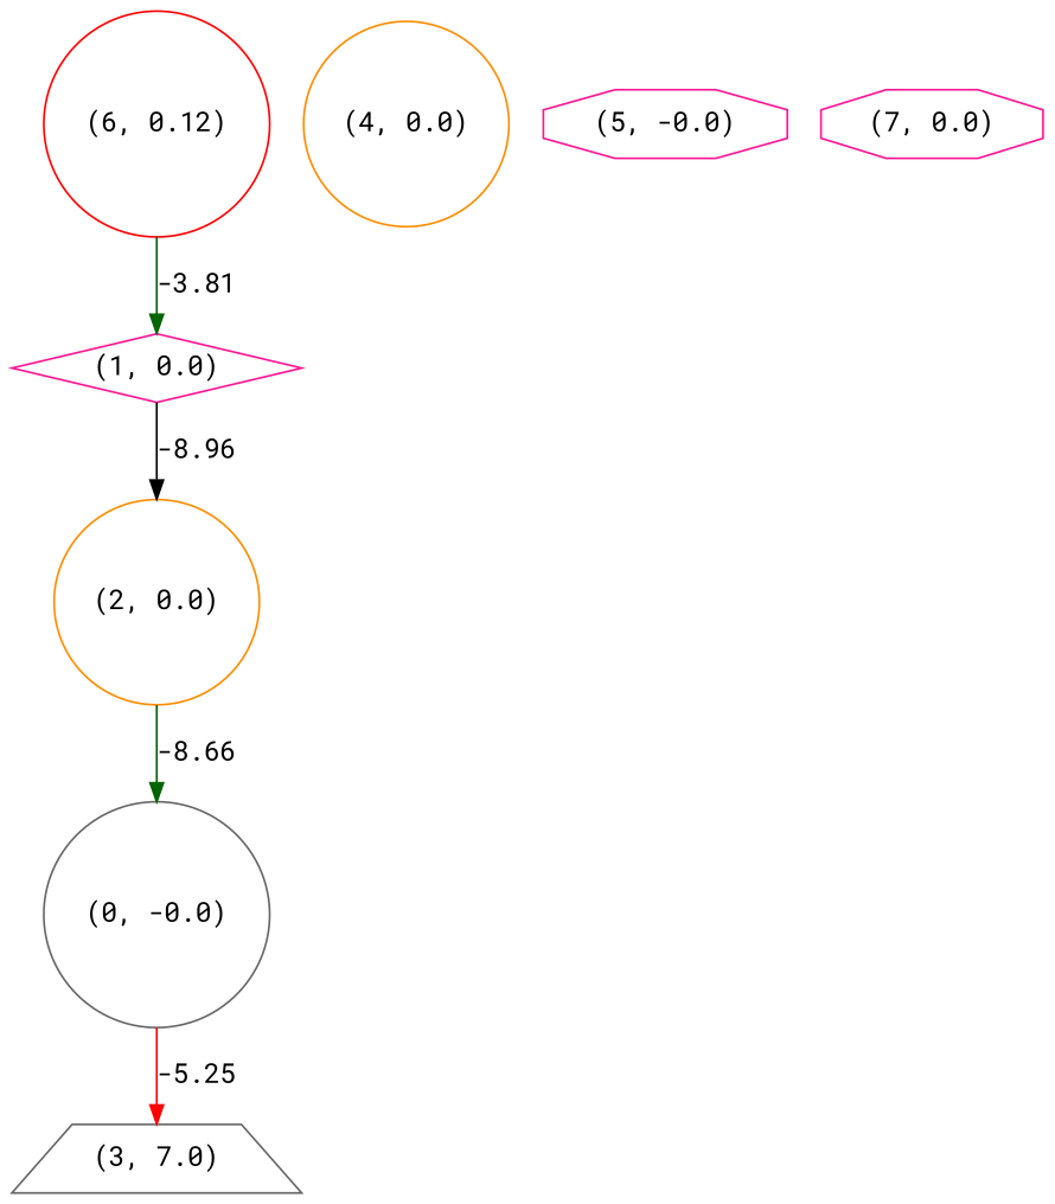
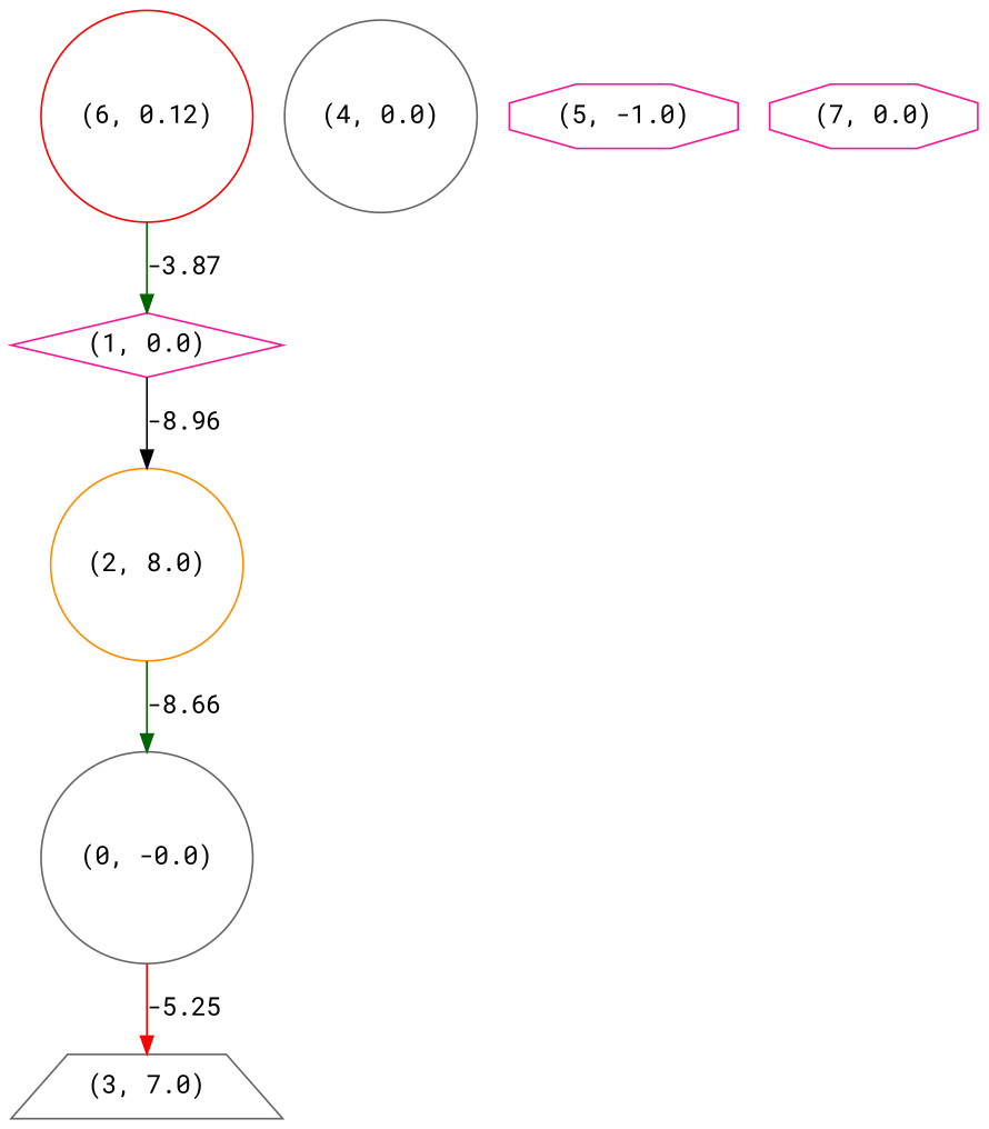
  digraph {
    fontname="Roboto Mono"
    node [color=deeppink fontname="Roboto Mono" shape=circle]
    edge [color=darkgreen fontname="Roboto Mono"]
    n1 [color=gray40 label="(0, -0.0)"]
    n2 [color=gray40 label="(3, 7.0)" shape=trapezium]
    n3 [label="(1, 0.0)" shape=diamond]
-   n4 [color=darkorange label="(2, 0.0)"]
+   n4 [color=darkorange label="(2, 8.0)"]
    n5 [color=red label="(6, 0.12)"]
-   n6 [color=darkorange label="(4, 0.0)"]
-   n7 [label="(5, -0.0)" shape=octagon]
+   n6 [color=gray40 label="(4, 0.0)"]
+   n7 [label="(5, -1.0)" shape=octagon]
    n8 [label="(7, 0.0)" shape=octagon]
    n1 -> n2 [color=red label=-5.25]
    n3 -> n4 [color=black label=-8.96]
    n4 -> n1 [label=-8.66]
-   n5 -> n3 [label=-3.81]
+   n5 -> n3 [label=-3.87]
  }
